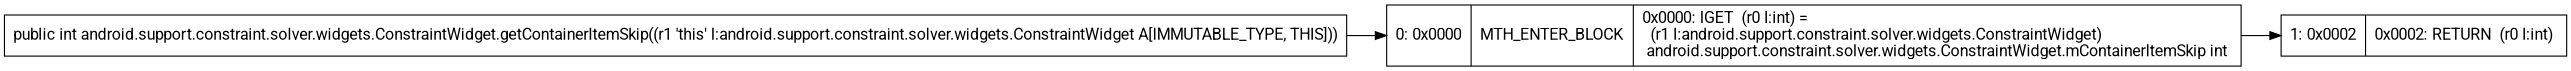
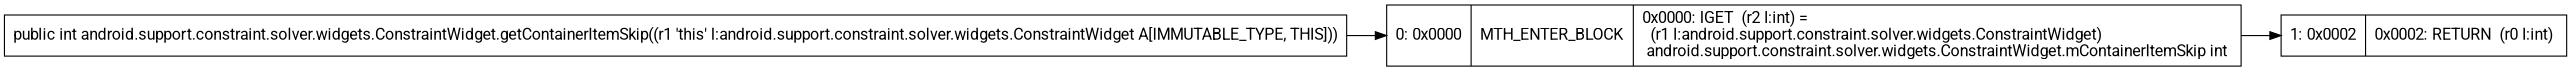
  digraph {
    rankdir=LR
    fontname=Roboto
    node [shape=record fontname=Roboto]
    edge [fontname=Roboto]
-   n1 [label="{0\:\ 0x0000|MTH_ENTER_BLOCK\l|0x0000: IGET  (r0 I:int) = \l  (r1 I:android.support.constraint.solver.widgets.ConstraintWidget)\l android.support.constraint.solver.widgets.ConstraintWidget.mContainerItemSkip int \l}"]
+   n1 [label="{0\:\ 0x0000|MTH_ENTER_BLOCK\l|0x0000: IGET  (r2 I:int) = \l  (r1 I:android.support.constraint.solver.widgets.ConstraintWidget)\l android.support.constraint.solver.widgets.ConstraintWidget.mContainerItemSkip int \l}"]
    n2 [label="{1\:\ 0x0002|0x0002: RETURN  (r0 I:int) \l}"]
    n3 [label="{public int android.support.constraint.solver.widgets.ConstraintWidget.getContainerItemSkip((r1 'this' I:android.support.constraint.solver.widgets.ConstraintWidget A[IMMUTABLE_TYPE, THIS])) }"]
    n1 -> n2
    n3 -> n1
  }
